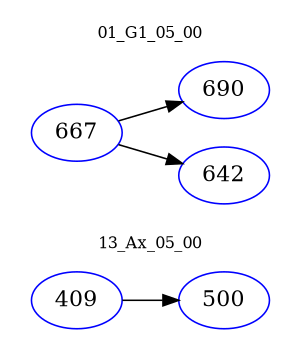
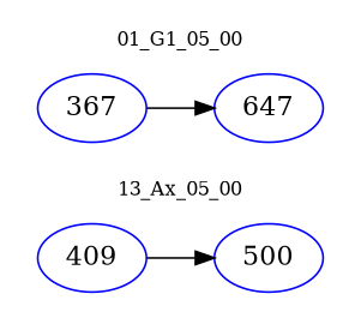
  digraph {
    rankdir=LR
    node [color=blue]
    edge [color=black]
    n1 [label=409]
    n2 [label=500]
-   n3 [label=667]
-   n4 [label=642]
-   n5 [label=690]
+   n3 [label=367]
+   n4 [label=647]
    subgraph cluster_1 {
      color=white
      fontsize=10
      label="13_Ax_05_00"
      n1
      n2
    }
    subgraph cluster_2 {
      color=white
      fontsize=10
      label="01_G1_05_00"
      n3
      n4
-     n5
    }
    n1 -> n2
    n3 -> n4
-   n3 -> n5
  }
